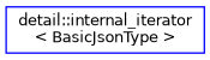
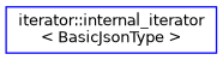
  digraph {
    rankdir=LR
-   n1 [color=blue fillcolor=white fontname=Helvetica fontsize=10 height=0.2 label="detail::internal_iterator\l\< BasicJsonType \>" shape=record style=filled width=0.4]
+   n1 [color=blue fillcolor=white fontname=Helvetica fontsize=10 height=0.2 label="iterator::internal_iterator\l\< BasicJsonType \>" shape=record style=filled width=0.4]
  }
